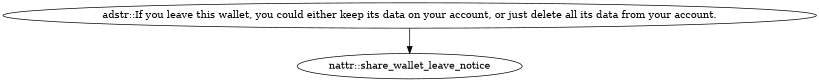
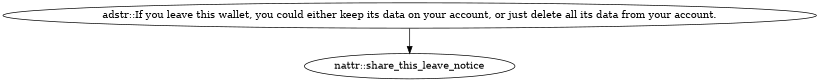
  digraph {
    "adstr::If you leave this wallet, you could either keep its data on your account, or just delete all its data from your account."
-   "nattr::share_wallet_leave_notice"
+   "nattr::share_wallet_leave_notice" [label="nattr::share_this_leave_notice"]
    "adstr::If you leave this wallet, you could either keep its data on your account, or just delete all its data from your account." -> "nattr::share_wallet_leave_notice"
  }
